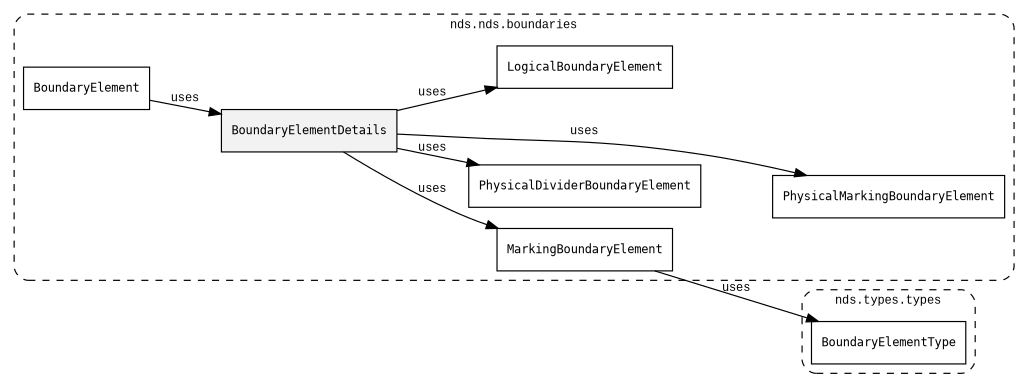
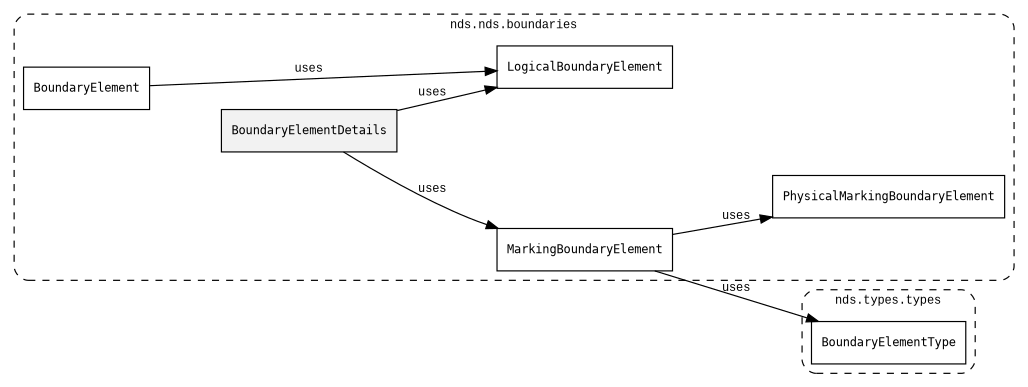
  digraph {
    fontname="Liberation Mono"
    fontsize=10
    rankdir=LR
    node [fontname="Liberation Mono" fontsize=10 shape=box]
    edge [fontname="Liberation Mono" fontsize=10]
    n1 [fillcolor="#0000000D" label=<<font face="monospace"><table align="center" border="0" cellspacing="0" cellpadding="0"><tr><td href="../../../content/packages/nds.lane.boundaries.html#Choice-BoundaryElementDetails" title="Choice defined in nds.lane.boundaries">BoundaryElementDetails</td></tr></table></font>> style=filled]
    n2 [label=<<font face="monospace"><table align="center" border="0" cellspacing="0" cellpadding="0"><tr><td href="../../../content/packages/nds.lane.boundaries.html#Structure-LogicalBoundaryElement" title="Structure defined in nds.lane.boundaries">LogicalBoundaryElement</td></tr></table></font>>]
    n3 [label=<<font face="monospace"><table align="center" border="0" cellspacing="0" cellpadding="0"><tr><td href="../../../content/packages/nds.lane.boundaries.html#Structure-MarkingBoundaryElement" title="Structure defined in nds.lane.boundaries">MarkingBoundaryElement</td></tr></table></font>>]
-   n4 [label=<<font face="monospace"><table align="center" border="0" cellspacing="0" cellpadding="0"><tr><td href="../../../content/packages/nds.lane.boundaries.html#Structure-PhysicalDividerBoundaryElement" title="Structure defined in nds.lane.boundaries">PhysicalDividerBoundaryElement</td></tr></table></font>>]
    n5 [label=<<font face="monospace"><table align="center" border="0" cellspacing="0" cellpadding="0"><tr><td href="../../../content/packages/nds.lane.boundaries.html#Structure-PhysicalMarkingBoundaryElement" title="Structure defined in nds.lane.boundaries">PhysicalMarkingBoundaryElement</td></tr></table></font>>]
    n6 [label=<<font face="monospace"><table align="center" border="0" cellspacing="0" cellpadding="0"><tr><td href="../../../content/packages/nds.lane.boundaries.html#Structure-BoundaryElement" title="Structure defined in nds.lane.boundaries">BoundaryElement</td></tr></table></font>>]
    n7 [label=<<font face="monospace"><table align="center" border="0" cellspacing="0" cellpadding="0"><tr><td href="../../../content/packages/nds.lane.types.html#Enum-BoundaryElementType" title="Enum defined in nds.lane.types">BoundaryElementType</td></tr></table></font>>]
    subgraph cluster_1 {
      label="nds.nds.boundaries"
      style="dashed, rounded"
      n1
      n2
      n3
-     n4
      n5
      n6
    }
    subgraph cluster_2 {
      label="nds.types.types"
      style="dashed, rounded"
      n7
    }
    n1 -> n2 [label=uses]
    n1 -> n3 [label=uses]
-   n1 -> n4 [label=uses]
-   n1 -> n5 [label=uses]
+   n3 -> n5 [label=uses]
    n3 -> n7 [label=uses]
-   n6 -> n1 [label=uses]
+   n6 -> n2 [label=uses]
  }
